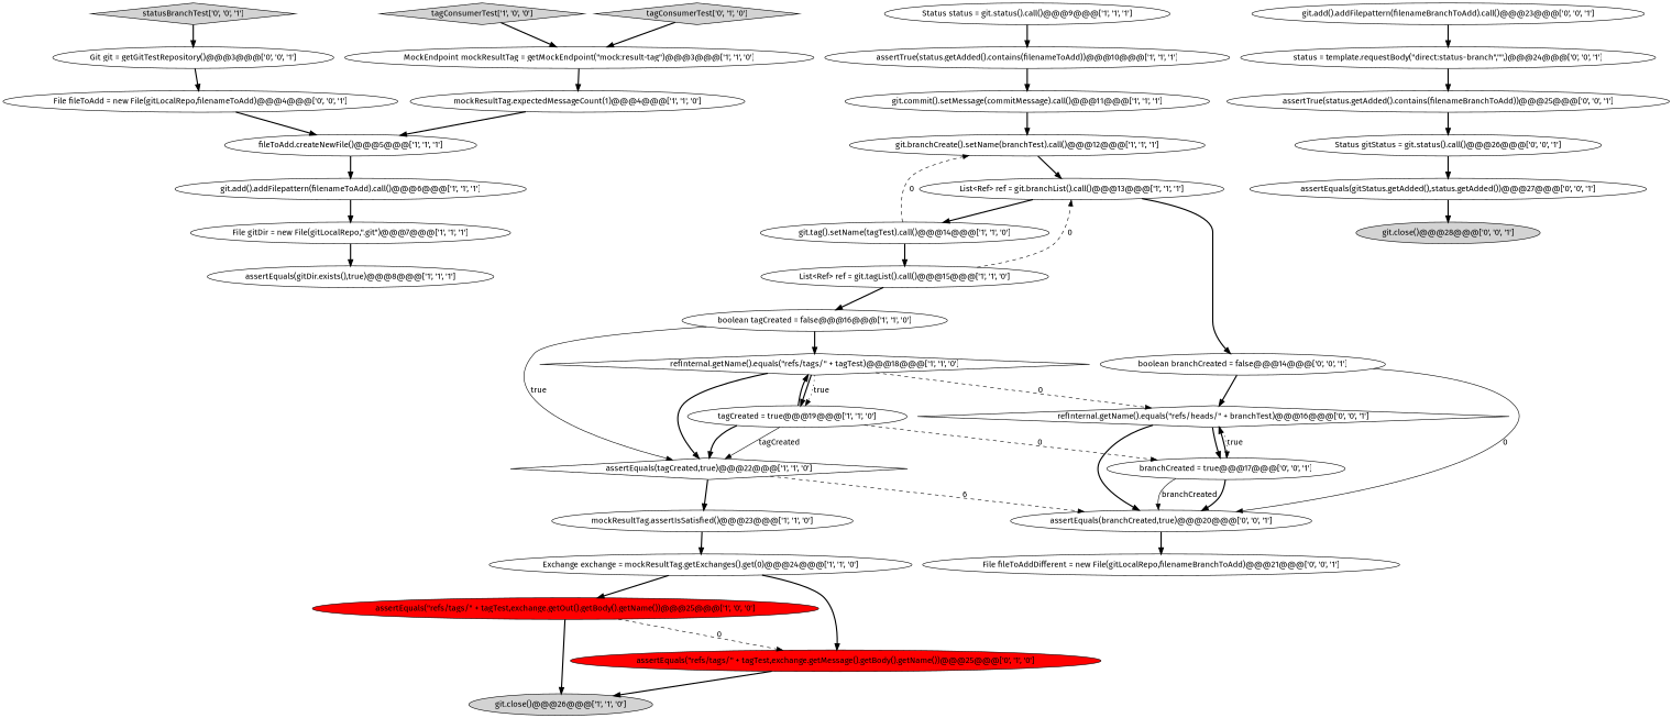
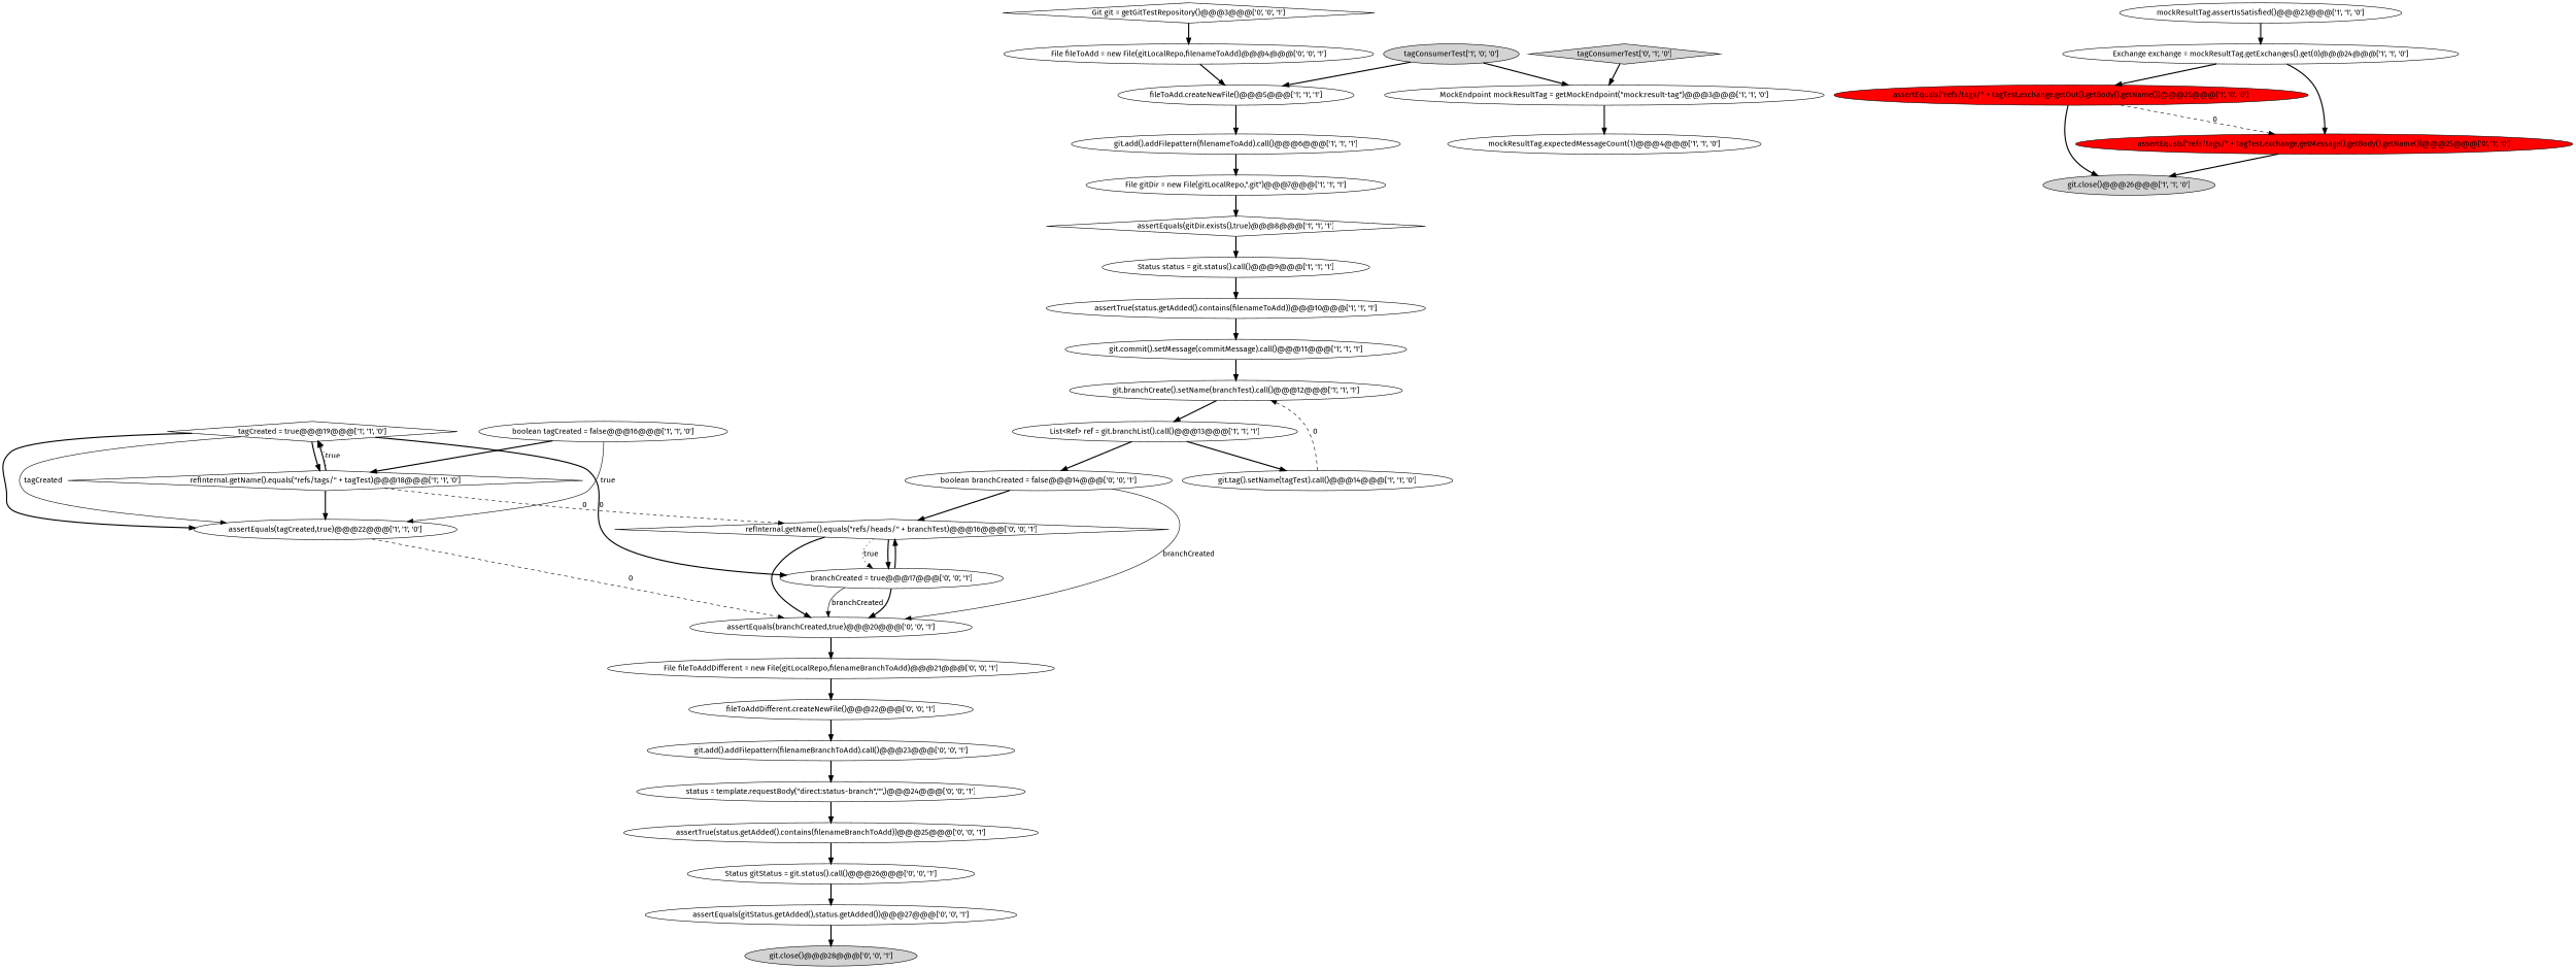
  digraph {
    fontname="Fira Sans"
    node [fillcolor=white fontname="Fira Sans" shape=ellipse style=filled]
    edge [fontname="Fira Sans" style=bold]
-   n1 [label="assertEquals(gitDir.exists(),true)@@@8@@@['1', '1', '1']"]
+   n1 [label="assertEquals(gitDir.exists(),true)@@@8@@@['1', '1', '1']" shape=diamond]
    n2 [label="Status status = git.status().call()@@@9@@@['1', '1', '1']"]
    n3 [label="assertTrue(status.getAdded().contains(filenameToAdd))@@@10@@@['1', '1', '1']"]
    n4 [label="git.commit().setMessage(commitMessage).call()@@@11@@@['1', '1', '1']"]
    n5 [label="git.branchCreate().setName(branchTest).call()@@@12@@@['1', '1', '1']"]
    n6 [label="List<Ref> ref = git.branchList().call()@@@13@@@['1', '1', '1']"]
    n7 [label="boolean branchCreated = false@@@14@@@['0', '0', '1']"]
    n8 [label="git.tag().setName(tagTest).call()@@@14@@@['1', '1', '0']"]
    n9 [label="git.add().addFilepattern(filenameToAdd).call()@@@6@@@['1', '1', '1']"]
    n10 [label="File gitDir = new File(gitLocalRepo,\".git\")@@@7@@@['1', '1', '1']"]
    n11 [label="refInternal.getName().equals(\"refs/heads/\" + branchTest)@@@16@@@['0', '0', '1']" shape=diamond]
    n12 [label="assertEquals(branchCreated,true)@@@20@@@['0', '0', '1']"]
    n13 [label="branchCreated = true@@@17@@@['0', '0', '1']"]
    n14 [label="File fileToAddDifferent = new File(gitLocalRepo,filenameBranchToAdd)@@@21@@@['0', '0', '1']"]
    n15 [label="refInternal.getName().equals(\"refs/tags/\" + tagTest)@@@18@@@['1', '1', '0']" shape=diamond]
-   n16 [label="assertEquals(tagCreated,true)@@@22@@@['1', '1', '0']" shape=diamond]
-   n17 [label="tagCreated = true@@@19@@@['1', '1', '0']"]
+   n16 [label="assertEquals(tagCreated,true)@@@22@@@['1', '1', '0']"]
+   n17 [label="tagCreated = true@@@19@@@['1', '1', '0']" shape=diamond]
    n18 [label="mockResultTag.assertIsSatisfied()@@@23@@@['1', '1', '0']"]
-   n19 [fillcolor=lightgray label="statusBranchTest['0', '0', '1']" shape=diamond]
-   n20 [label="Git git = getGitTestRepository()@@@3@@@['0', '0', '1']"]
+   n20 [label="Git git = getGitTestRepository()@@@3@@@['0', '0', '1']" shape=diamond]
    n21 [label="File fileToAdd = new File(gitLocalRepo,filenameToAdd)@@@4@@@['0', '0', '1']"]
    n22 [fillcolor=red label="assertEquals(\"refs/tags/\" + tagTest,exchange.getOut().getBody().getName())@@@25@@@['1', '0', '0']"]
    n23 [fillcolor=lightgray label="git.close()@@@26@@@['1', '1', '0']"]
    n24 [fillcolor=red label="assertEquals(\"refs/tags/\" + tagTest,exchange.getMessage().getBody().getName())@@@25@@@['0', '1', '0']"]
    n25 [label="boolean tagCreated = false@@@16@@@['1', '1', '0']"]
-   n26 [label="List<Ref> ref = git.tagList().call()@@@15@@@['1', '1', '0']"]
+   n27 [label="fileToAddDifferent.createNewFile()@@@22@@@['0', '0', '1']"]
    n28 [label="git.add().addFilepattern(filenameBranchToAdd).call()@@@23@@@['0', '0', '1']"]
    n29 [label="status = template.requestBody(\"direct:status-branch\",\"\",)@@@24@@@['0', '0', '1']"]
    n30 [label="assertTrue(status.getAdded().contains(filenameBranchToAdd))@@@25@@@['0', '0', '1']"]
    n31 [label="Exchange exchange = mockResultTag.getExchanges().get(0)@@@24@@@['1', '1', '0']"]
    n32 [label="Status gitStatus = git.status().call()@@@26@@@['0', '0', '1']"]
    n33 [label="assertEquals(gitStatus.getAdded(),status.getAdded())@@@27@@@['0', '0', '1']"]
    n34 [fillcolor=lightgray label="git.close()@@@28@@@['0', '0', '1']"]
    n35 [label="MockEndpoint mockResultTag = getMockEndpoint(\"mock:result-tag\")@@@3@@@['1', '1', '0']"]
    n36 [label="mockResultTag.expectedMessageCount(1)@@@4@@@['1', '1', '0']"]
    n37 [label="fileToAdd.createNewFile()@@@5@@@['1', '1', '1']"]
-   n38 [fillcolor=lightgray label="tagConsumerTest['1', '0', '0']" shape=diamond]
+   n38 [fillcolor=lightgray label="tagConsumerTest['1', '0', '0']"]
    n39 [fillcolor=lightgray label="tagConsumerTest['0', '1', '0']" shape=diamond]
+   n1 -> n2
    n2 -> n3
    n3 -> n4
    n4 -> n5
    n5 -> n6
    n6 -> n7
    n6 -> n8
    n7 -> n11
-   n7 -> n12 [label=0 style=solid]
+   n7 -> n12 [label=branchCreated style=solid]
    n8 -> n5 [label=0 style=dashed]
-   n8 -> n26
    n9 -> n10
    n10 -> n1
    n11 -> n12
    n11 -> n13 [label=true style=dotted]
    n11 -> n13
    n12 -> n14
    n13 -> n11
    n13 -> n12 [label=branchCreated style=solid]
    n13 -> n12
+   n14 -> n27
    n15 -> n11 [label=0 style=dashed]
    n15 -> n16
    n15 -> n17
    n15 -> n17 [label=true style=dotted]
-   n16 -> n12 [label=6 style=dashed]
-   n16 -> n18
-   n17 -> n13 [label=0 style=dashed]
+   n16 -> n12 [label=0 style=dashed]
+   n17 -> n13 [label=0]
    n17 -> n15
    n17 -> n16
    n17 -> n16 [label=tagCreated style=solid]
    n18 -> n31
-   n19 -> n20
    n20 -> n21
    n21 -> n37
    n22 -> n23
    n22 -> n24 [label=0 style=dashed]
    n24 -> n23
    n25 -> n15
    n25 -> n16 [label=true style=solid]
-   n26 -> n6 [label=0 style=dashed]
-   n26 -> n25
+   n27 -> n28
    n28 -> n29
    n29 -> n30
    n30 -> n32
    n31 -> n22
    n31 -> n24
    n32 -> n33
    n33 -> n34
    n35 -> n36
-   n36 -> n37
+   n38 -> n37
    n37 -> n9
    n38 -> n35
    n39 -> n35
  }
